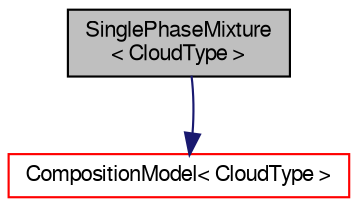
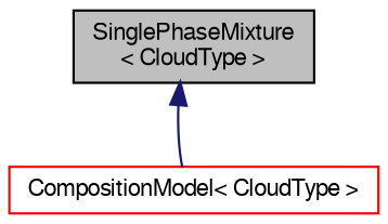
  digraph {
    node [fontname=FreeSans fontsize=10 shape=record]
    n1 [color=black fillcolor=grey75 fontcolor=black height=0.2 label="SinglePhaseMixture\l\< CloudType \>" style=filled width=0.4]
    n2 [color=red height=0.2 label="CompositionModel\< CloudType \>" width=0.4]
-   n2 -> n1 [color=midnightblue dir=back fontname=FreeSans fontsize=10 labelfontname=FreeSans labelfontsize=10 style=solid]
+   n1 -> n2 [color=midnightblue dir=back fontname=FreeSans fontsize=10 labelfontname=FreeSans labelfontsize=10 style=solid]
  }
